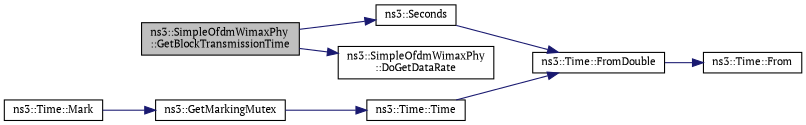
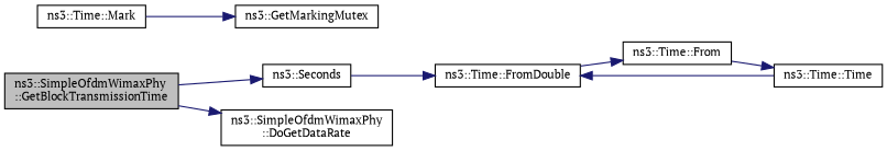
  digraph {
    fontname="PT Serif"
    rankdir=LR
    node [color=black fillcolor=white fontname="PT Serif" fontsize=10 shape=record style=filled]
    edge [color=midnightblue fontname="PT Serif" fontsize=10 labelfontname=Helvetica labelfontsize=10 style=solid]
    n1 [fillcolor=grey75 fontcolor=black height=0.2 label="ns3::SimpleOfdmWimaxPhy\l::GetBlockTransmissionTime" width=0.4]
    n2 [height=0.2 label="ns3::Seconds" width=0.4]
    n3 [height=0.2 label="ns3::SimpleOfdmWimaxPhy\l::DoGetDataRate" width=0.4]
    n4 [height=0.2 label="ns3::Time::FromDouble" width=0.4]
    n5 [height=0.2 label="ns3::Time::From" width=0.4]
    n6 [height=0.2 label="ns3::Time::Time" width=0.4]
    n7 [height=0.2 label="ns3::Time::Mark" width=0.4]
    n8 [height=0.2 label="ns3::GetMarkingMutex" width=0.4]
    n1 -> n2
    n1 -> n3
    n2 -> n4
    n4 -> n5
-   n8 -> n6
+   n5 -> n6
    n6 -> n4
    n7 -> n8
  }
